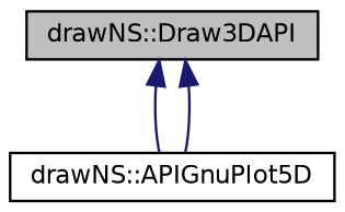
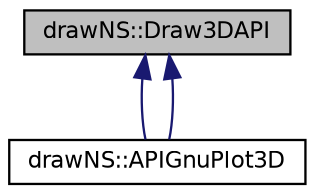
  digraph {
    node [color=black fontname=Helvetica fontsize=10 shape=record style=filled]
    edge [color=midnightblue dir=back fontname=Helvetica fontsize=10 labelfontname=Helvetica labelfontsize=10 style=solid]
    n1 [fillcolor=grey75 fontcolor=black height=0.2 label="drawNS::Draw3DAPI" width=0.4]
-   n2 [fillcolor=white height=0.2 label="drawNS::APIGnuPlot5D" width=0.4]
+   n2 [fillcolor=white height=0.2 label="drawNS::APIGnuPlot3D" width=0.4]
    n1 -> n2
    n1 -> n2
  }
